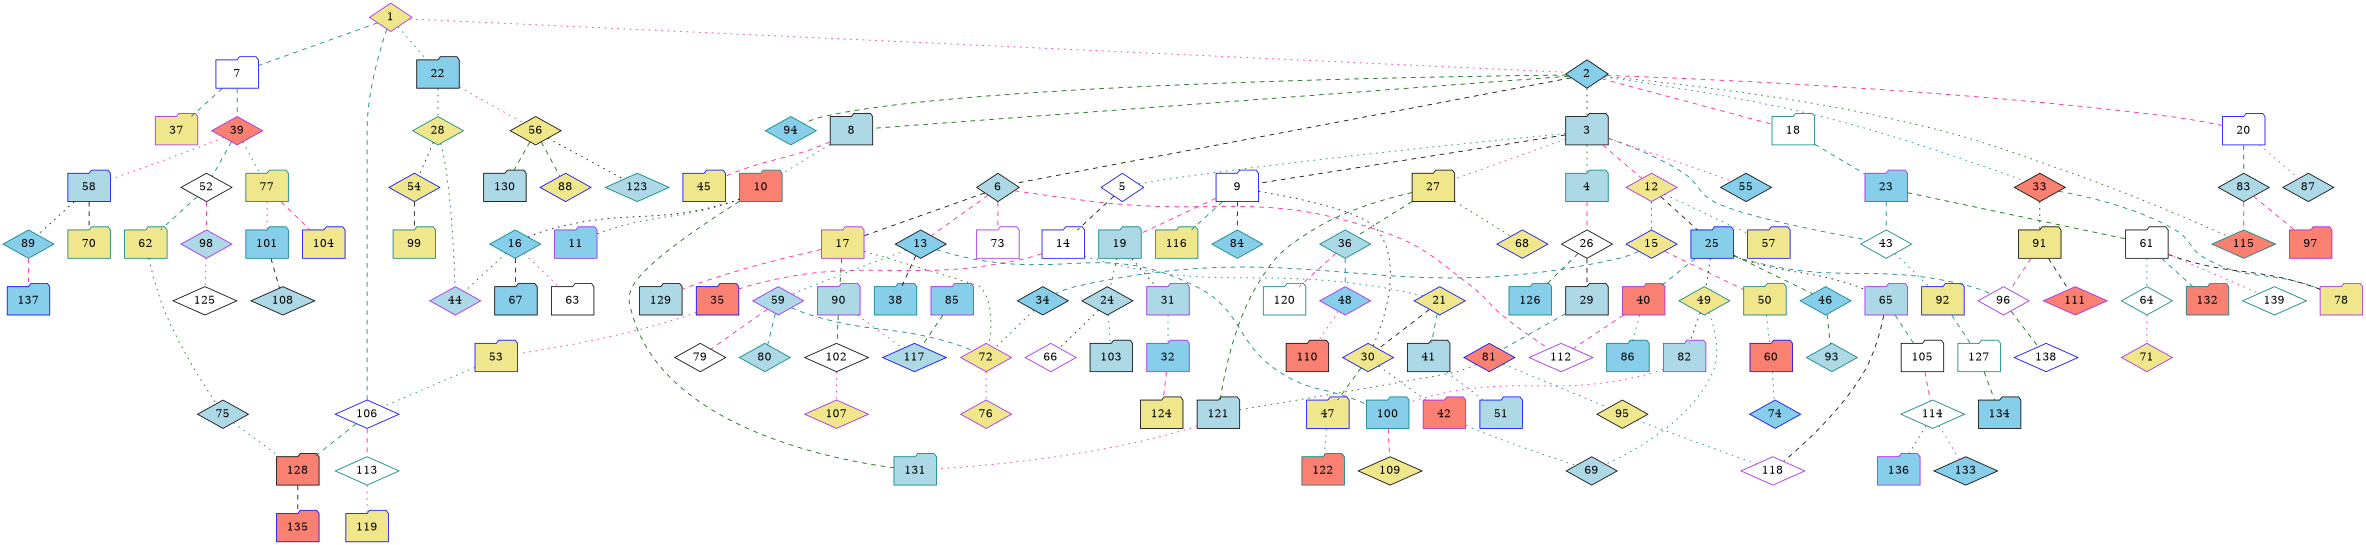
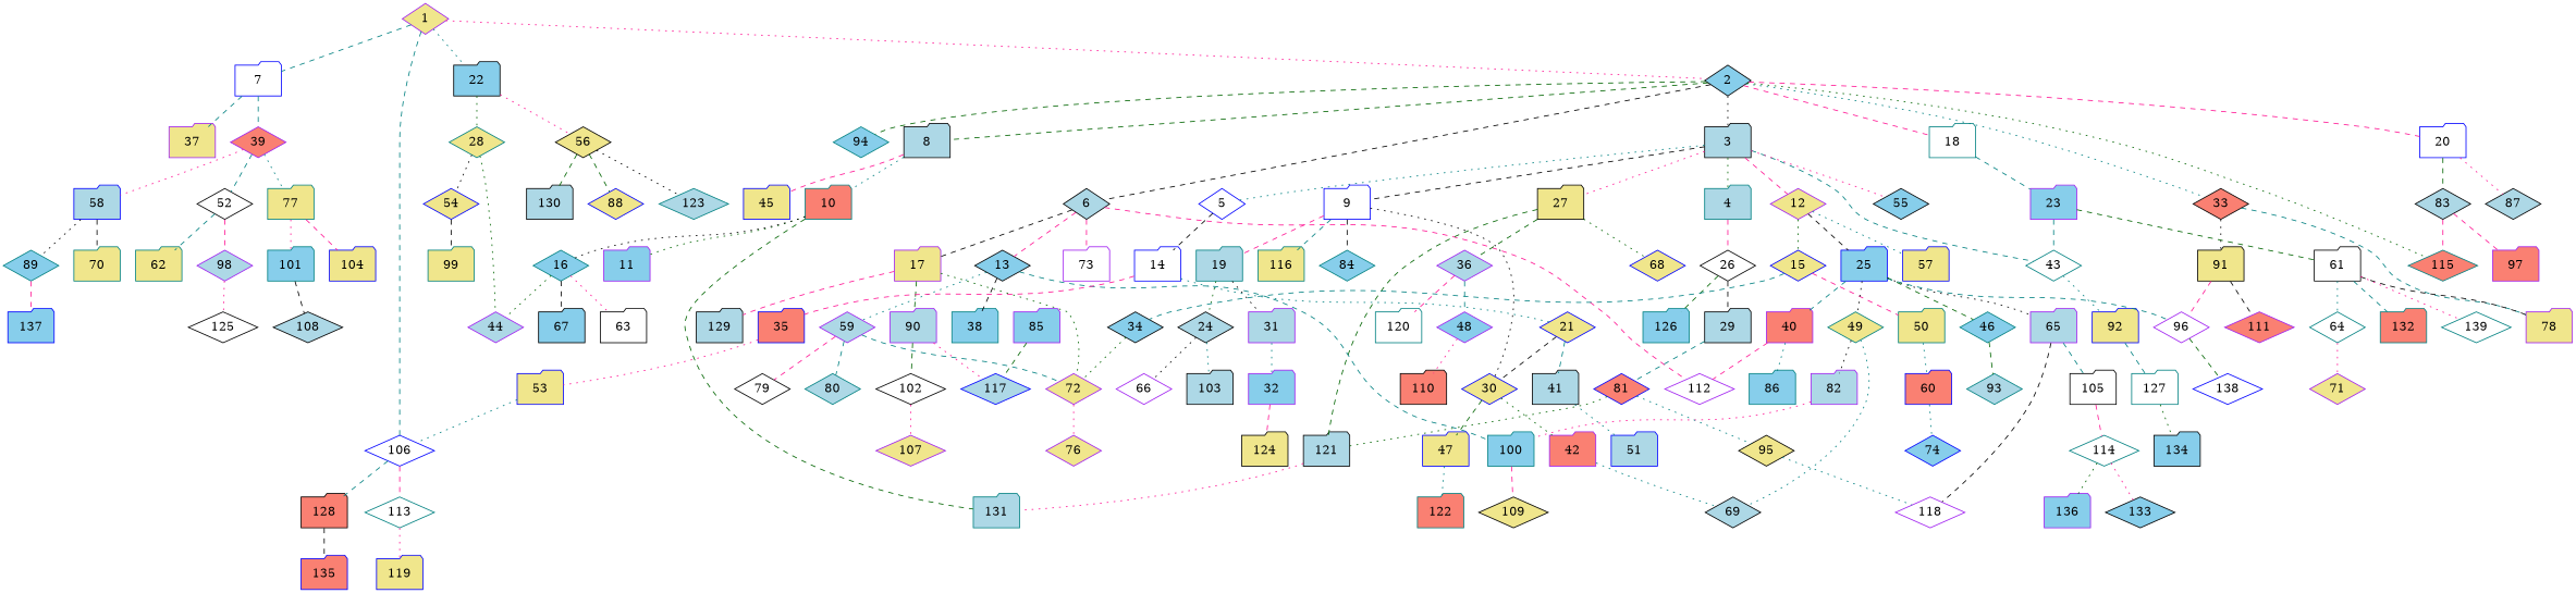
  graph {
    node [color=black fillcolor=khaki shape=folder style=filled]
    edge [color=teal style=dashed]
    1 [color=purple shape=diamond]
    2 [fillcolor=skyblue shape=diamond]
    7 [color=blue fillcolor=white]
    22 [fillcolor=skyblue]
    106 [color=blue fillcolor=white shape=diamond]
    3 [fillcolor=lightblue]
    6 [fillcolor=lightblue shape=diamond]
    8 [fillcolor=lightblue]
    18 [color=teal fillcolor=white]
    20 [color=blue fillcolor=white]
    33 [fillcolor=salmon shape=diamond]
    94 [color=teal fillcolor=skyblue shape=diamond]
    115 [color=teal fillcolor=salmon shape=diamond]
    37 [color=purple]
    39 [color=purple fillcolor=salmon shape=diamond]
    28 [color=teal shape=diamond]
    56 [shape=diamond]
    128 [fillcolor=salmon]
    113 [color=teal fillcolor=white shape=diamond]
    4 [color=teal fillcolor=lightblue]
    5 [color=blue fillcolor=white shape=diamond]
    9 [color=blue fillcolor=white]
    12 [color=purple shape=diamond]
    27
    43 [color=teal fillcolor=white shape=diamond]
    55 [fillcolor=skyblue shape=diamond]
    13 [fillcolor=skyblue shape=diamond]
    17 [color=purple]
    73 [color=purple fillcolor=white]
    112 [color=purple fillcolor=white shape=diamond]
    10 [color=teal fillcolor=salmon]
    45 [color=blue]
    23 [color=purple fillcolor=skyblue]
    83 [fillcolor=lightblue shape=diamond]
    87 [fillcolor=lightblue shape=diamond]
    78 [color=purple]
    91
    26 [fillcolor=white shape=diamond]
    14 [color=blue fillcolor=white]
    19 [color=teal fillcolor=lightblue]
    30 [color=blue shape=diamond]
    84 [color=teal fillcolor=skyblue shape=diamond]
    116 [color=teal]
    15 [color=blue shape=diamond]
    25 [color=blue fillcolor=skyblue]
    57 [color=blue]
-   36 [color=teal fillcolor=lightblue shape=diamond]
+   36 [color=purple fillcolor=lightblue shape=diamond]
    68 [color=blue shape=diamond]
    121 [fillcolor=lightblue]
    92 [color=blue]
    29 [fillcolor=lightblue]
    126 [color=teal fillcolor=skyblue]
    21 [color=blue shape=diamond]
    35 [color=blue fillcolor=salmon]
    38 [color=teal fillcolor=skyblue]
    59 [color=purple fillcolor=lightblue shape=diamond]
    100 [color=teal fillcolor=skyblue]
    72 [color=purple shape=diamond]
    90 [color=purple fillcolor=lightblue]
    129 [fillcolor=lightblue]
    52 [fillcolor=white shape=diamond]
    58 [color=blue fillcolor=lightblue]
    77 [color=teal]
    11 [color=purple fillcolor=skyblue]
    16 [color=teal fillcolor=skyblue shape=diamond]
    131 [color=teal fillcolor=lightblue]
    24 [fillcolor=lightblue shape=diamond]
    31 [color=purple fillcolor=lightblue]
    42 [color=purple fillcolor=salmon]
    47 [color=blue]
    44 [color=purple fillcolor=lightblue shape=diamond]
    63 [fillcolor=white]
    67 [fillcolor=skyblue]
    34 [fillcolor=skyblue shape=diamond]
    50 [color=teal]
    40 [color=purple fillcolor=salmon]
    46 [color=teal fillcolor=skyblue shape=diamond]
    49 [color=teal shape=diamond]
    65 [color=purple fillcolor=lightblue]
    96 [color=purple fillcolor=white shape=diamond]
    79 [fillcolor=white shape=diamond]
    80 [color=teal fillcolor=lightblue shape=diamond]
    109 [shape=diamond]
    41 [fillcolor=lightblue]
    53 [color=blue]
    60 [color=blue fillcolor=salmon]
    76 [color=purple shape=diamond]
    117 [color=blue fillcolor=lightblue shape=diamond]
    102 [fillcolor=white shape=diamond]
    61 [fillcolor=white]
    66 [color=purple fillcolor=white shape=diamond]
    103 [fillcolor=lightblue]
    32 [color=purple fillcolor=skyblue]
    97 [color=purple fillcolor=salmon]
    51 [color=blue fillcolor=lightblue]
    54 [color=blue shape=diamond]
    88 [color=blue shape=diamond]
    123 [color=teal fillcolor=lightblue shape=diamond]
    130 [fillcolor=lightblue]
    64 [color=teal fillcolor=white shape=diamond]
    132 [color=teal fillcolor=salmon]
    139 [color=teal fillcolor=white shape=diamond]
    86 [color=teal fillcolor=skyblue]
    93 [color=teal fillcolor=lightblue shape=diamond]
    69 [fillcolor=lightblue shape=diamond]
    82 [color=purple fillcolor=lightblue]
    105 [fillcolor=white]
    118 [color=purple fillcolor=white shape=diamond]
    138 [color=blue fillcolor=white shape=diamond]
    81 [color=blue fillcolor=salmon shape=diamond]
    48 [color=purple fillcolor=skyblue shape=diamond]
    120 [color=teal fillcolor=white]
    99 [color=teal]
    95 [shape=diamond]
    122 [color=teal fillcolor=salmon]
    124
    111 [color=purple fillcolor=salmon shape=diamond]
    110 [fillcolor=salmon]
    62 [color=teal]
    98 [color=purple fillcolor=lightblue shape=diamond]
    70 [color=teal]
    89 [color=teal fillcolor=skyblue shape=diamond]
    101 [color=teal fillcolor=skyblue]
    104 [color=blue]
    85 [color=purple fillcolor=skyblue]
    127 [color=teal fillcolor=white]
    74 [color=blue fillcolor=skyblue shape=diamond]
-   75 [fillcolor=lightblue shape=diamond]
    125 [fillcolor=white shape=diamond]
    137 [color=blue fillcolor=skyblue]
    71 [color=purple shape=diamond]
    114 [color=teal fillcolor=white shape=diamond]
    135 [color=blue fillcolor=salmon]
    108 [fillcolor=lightblue shape=diamond]
    107 [color=purple shape=diamond]
    134 [fillcolor=skyblue]
    133 [fillcolor=skyblue shape=diamond]
    136 [color=purple fillcolor=skyblue]
    119 [color=blue]
    1 -- 2 [color=deeppink style=dotted]
    1 -- 7
    1 -- 22 [style=dotted]
    1 -- 106
    2 -- 3 [color=black style=dotted]
    2 -- 6 [color=black]
    2 -- 8 [color=darkgreen]
    2 -- 18 [color=deeppink]
    2 -- 20 [color=deeppink]
    2 -- 33 [style=dotted]
    2 -- 94 [color=darkgreen]
    2 -- 115 [color=darkgreen style=dotted]
    7 -- 37
    7 -- 39
    22 -- 28 [color=darkgreen style=dotted]
    22 -- 56 [color=deeppink style=dotted]
    106 -- 128
    106 -- 113 [color=deeppink]
    3 -- 4 [color=darkgreen style=dotted]
    3 -- 5 [style=dotted]
    3 -- 9 [color=black]
    3 -- 12 [color=deeppink]
    3 -- 27 [color=deeppink style=dotted]
    3 -- 43
    3 -- 55 [color=deeppink style=dotted]
    6 -- 13 [color=deeppink]
    6 -- 17 [color=black]
    6 -- 73 [color=deeppink]
    6 -- 112 [color=deeppink]
    8 -- 10 [style=dotted]
    8 -- 45 [color=deeppink]
    18 -- 23
    20 -- 83 [color=darkgreen]
    20 -- 87 [color=deeppink style=dotted]
    33 -- 78
    33 -- 91 [color=black style=dotted]
    39 -- 52
    39 -- 58 [color=deeppink style=dotted]
    39 -- 77 [style=dotted]
    28 -- 44 [color=darkgreen style=dotted]
    28 -- 54 [color=black style=dotted]
    56 -- 88 [color=darkgreen]
    56 -- 123 [color=black style=dotted]
    56 -- 130 [color=darkgreen]
    128 -- 135 [color=black]
    113 -- 119 [color=deeppink style=dotted]
    4 -- 26 [color=deeppink]
    5 -- 14 [color=black]
    9 -- 19 [color=deeppink]
    9 -- 30 [color=black style=dotted]
    9 -- 84 [color=black]
    9 -- 116
    12 -- 15 [color=darkgreen style=dotted]
    12 -- 25 [color=black]
    12 -- 57 [style=dotted]
    27 -- 36 [color=darkgreen]
    27 -- 68 [color=darkgreen style=dotted]
    27 -- 121 [color=darkgreen]
    43 -- 92 [style=dotted]
    13 -- 38 [color=black]
    13 -- 59 [style=dotted]
    13 -- 100
    17 -- 72 [color=darkgreen style=dotted]
    17 -- 90 [color=darkgreen]
    17 -- 129 [color=deeppink]
    10 -- 11 [color=darkgreen style=dotted]
    10 -- 16 [color=black style=dotted]
    10 -- 131 [color=darkgreen]
    23 -- 43
    23 -- 61 [color=darkgreen]
    83 -- 115 [color=deeppink]
    83 -- 97 [color=deeppink]
    91 -- 96 [color=deeppink]
    91 -- 111 [color=black]
    26 -- 29 [color=black]
    26 -- 126 [color=darkgreen]
    14 -- 21 [style=dotted]
    14 -- 35 [color=deeppink]
    19 -- 24 [color=darkgreen style=dotted]
    19 -- 31 [color=black style=dotted]
    30 -- 42 [color=darkgreen style=dotted]
    30 -- 47 [color=darkgreen]
    15 -- 34
    15 -- 50 [color=deeppink]
    25 -- 40
    25 -- 46 [color=darkgreen]
    25 -- 49 [color=black style=dotted]
    25 -- 65 [color=black style=dotted]
    25 -- 96
    36 -- 48
    36 -- 120 [color=deeppink]
    121 -- 131 [color=deeppink style=dotted]
    92 -- 127
    29 -- 81
    21 -- 30 [color=black]
    21 -- 41
    35 -- 53 [color=deeppink style=dotted]
    59 -- 72
    59 -- 79 [color=deeppink]
    59 -- 80
    100 -- 109 [color=deeppink]
    72 -- 76 [color=deeppink style=dotted]
    90 -- 117 [color=deeppink style=dotted]
    90 -- 102 [color=darkgreen]
    52 -- 62
    52 -- 98 [color=deeppink]
    58 -- 70 [color=black]
    58 -- 89 [color=black style=dotted]
    77 -- 101 [color=deeppink style=dotted]
    77 -- 104 [color=deeppink]
    16 -- 44 [color=darkgreen style=dotted]
    16 -- 63 [color=deeppink style=dotted]
    16 -- 67 [color=black]
    24 -- 66 [color=black style=dotted]
    24 -- 103 [style=dotted]
    31 -- 32 [style=dotted]
    42 -- 69 [style=dotted]
    47 -- 122 [style=dotted]
    34 -- 72 [color=darkgreen style=dotted]
    50 -- 60 [style=dotted]
    40 -- 112 [color=deeppink]
    40 -- 86 [style=dotted]
    46 -- 93 [color=darkgreen]
    49 -- 69 [style=dotted]
    49 -- 82 [color=black style=dotted]
    65 -- 105
    65 -- 118 [color=black]
    96 -- 138 [color=darkgreen]
    41 -- 51 [style=dotted]
    53 -- 106 [style=dotted]
    60 -- 74 [style=dotted]
    102 -- 107 [color=deeppink style=dotted]
    61 -- 78 [color=black]
    61 -- 64 [style=dotted]
    61 -- 132
    61 -- 139 [color=deeppink style=dotted]
    32 -- 124 [color=deeppink]
    54 -- 99 [color=black]
    64 -- 71 [color=deeppink style=dotted]
    82 -- 100 [color=deeppink style=dotted]
    105 -- 114 [color=deeppink]
    81 -- 121 [color=darkgreen style=dotted]
    81 -- 95 [style=dotted]
    48 -- 110 [color=deeppink style=dotted]
    95 -- 118 [style=dotted]
-   62 -- 75 [color=darkgreen style=dotted]
    98 -- 125 [color=deeppink style=dotted]
    89 -- 137 [color=deeppink]
    101 -- 108 [color=black]
    85 -- 117 [color=darkgreen]
-   127 -- 134 [color=darkgreen]
-   75 -- 128 [style=dotted]
+   127 -- 134 [color=darkgreen style=dotted]
    114 -- 133 [color=deeppink style=dotted]
    114 -- 136 [color=darkgreen style=dotted]
  }
